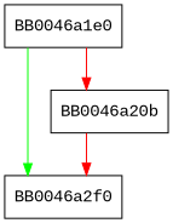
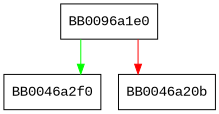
  digraph {
    fontname="Liberation Mono"
    splines=ortho
    node [fontname="Liberation Mono" shape=box]
    edge [color=red fontname="Liberation Mono"]
-   BB0046a1e0
+   BB0046a1e0 [label=BB0096a1e0]
    BB0046a2f0
    n3 [label=BB0046a20b]
    BB0046a1e0 -> BB0046a2f0 [color=green]
    BB0046a1e0 -> n3
-   n3 -> BB0046a2f0
  }
